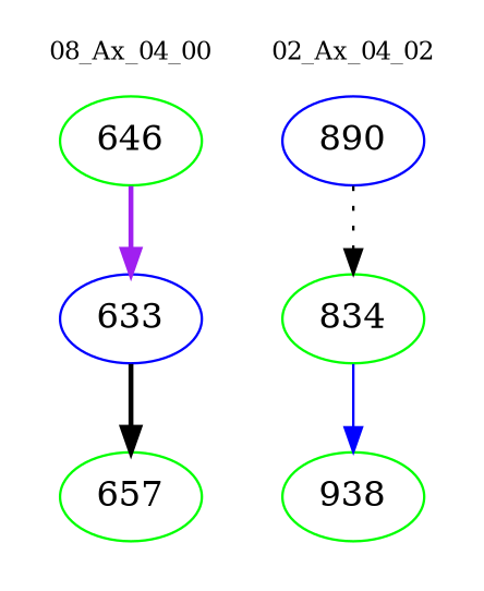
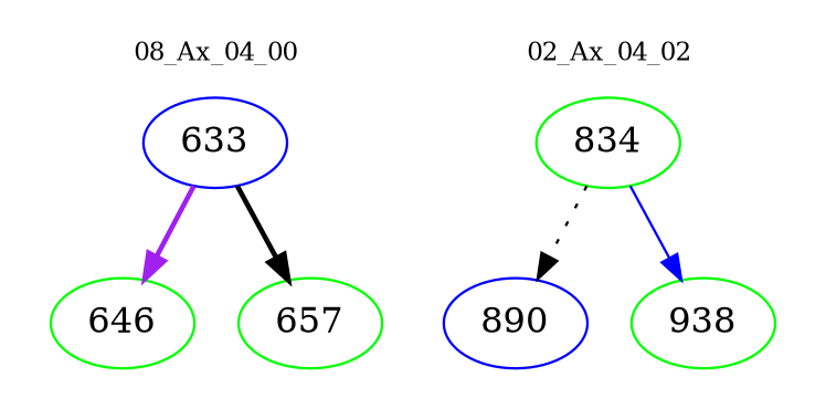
  digraph {
    node [color=green]
    edge [color=black style=bold]
    n1 [color=blue label=633]
    n2 [label=646]
    n3 [label=657]
    n4 [color=blue label=890]
    n5 [label=834]
    n6 [label=938]
    subgraph cluster_1 {
      color=white
      fontsize=10
      label="08_Ax_04_00"
      n1
      n2
      n3
    }
    subgraph cluster_2 {
      color=white
      fontsize=10
      label="02_Ax_04_02"
      n4
      n5
      n6
    }
-   n2 -> n1 [color=purple]
+   n1 -> n2 [color=purple]
    n1 -> n3
-   n4 -> n5 [style=dotted]
+   n5 -> n4 [style=dotted]
    n5 -> n6 [color=blue style=solid]
  }
